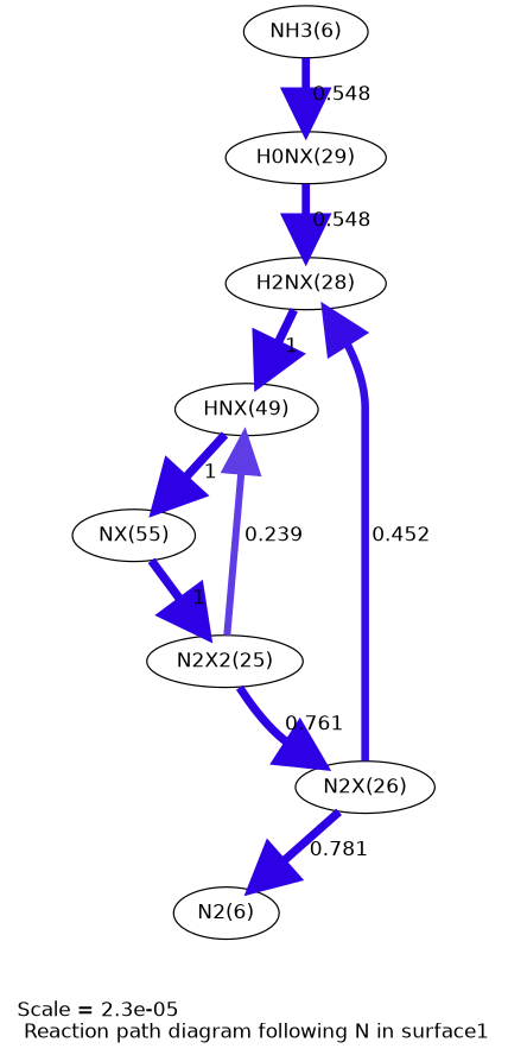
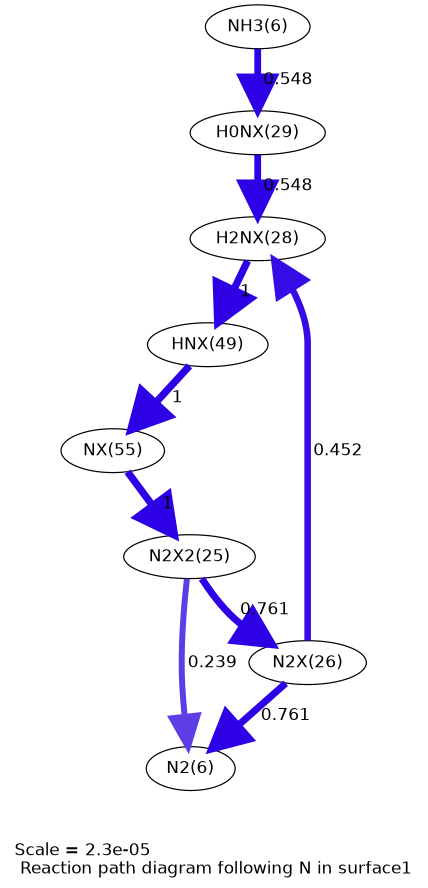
  digraph {
    fontname=Helvetica
    label="Scale = 2.3e-05\l Reaction path diagram following N in surface1"
    node [fontname=Helvetica]
    edge [arrowsize=3 color="0.7, 1.5, 0.9" fontname=Helvetica penwidth=6]
    n1 [label="NH3(6)"]
    n2 [label="H0NX(29)"]
    n3 [label="H2NX(28)"]
    n4 [label="HNX(49)"]
    n5 [label="NX(55)"]
    n6 [label="N2X2(25)"]
    n7 [label="N2(6)"]
    n8 [label="N2X(26)"]
    n1 -> n2 [arrowsize=2.77 color="0.7, 1.05, 0.9" label=" 0.548" penwidth=5.55]
    n2 -> n3 [arrowsize=2.77 color="0.7, 1.05, 0.9" label=" 0.548" penwidth=5.55]
    n3 -> n4 [label=" 1"]
    n4 -> n5 [label=" 1"]
    n5 -> n6 [label=" 1"]
-   n6 -> n4 [arrowsize=2.46 color="0.7, 0.739, 0.9" label=" 0.239" penwidth=4.92]
+   n6 -> n7 [arrowsize=2.46 color="0.7, 0.739, 0.9" label=" 0.239" penwidth=4.92]
    n6 -> n8 [arrowsize=2.9 color="0.7, 1.26, 0.9" label=" 0.761" penwidth=5.79]
    n8 -> n3 [arrowsize=2.7 color="0.7, 0.952, 0.9" label=" 0.452" penwidth=5.4]
-   n8 -> n7 [arrowsize=2.9 color="0.7, 1.26, 0.9" label=" 0.781" penwidth=5.79]
+   n8 -> n7 [arrowsize=2.9 color="0.7, 1.26, 0.9" label=" 0.761" penwidth=5.79]
  }
